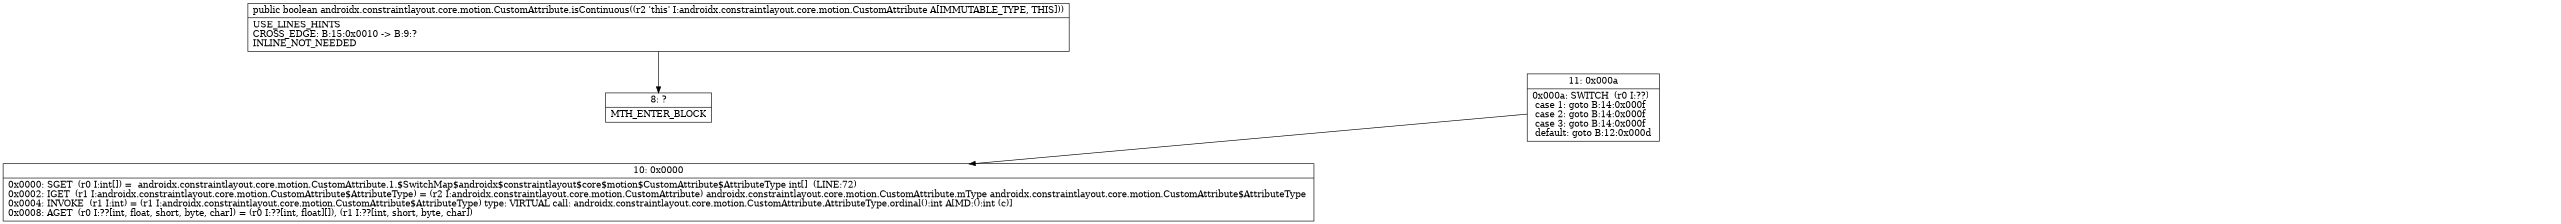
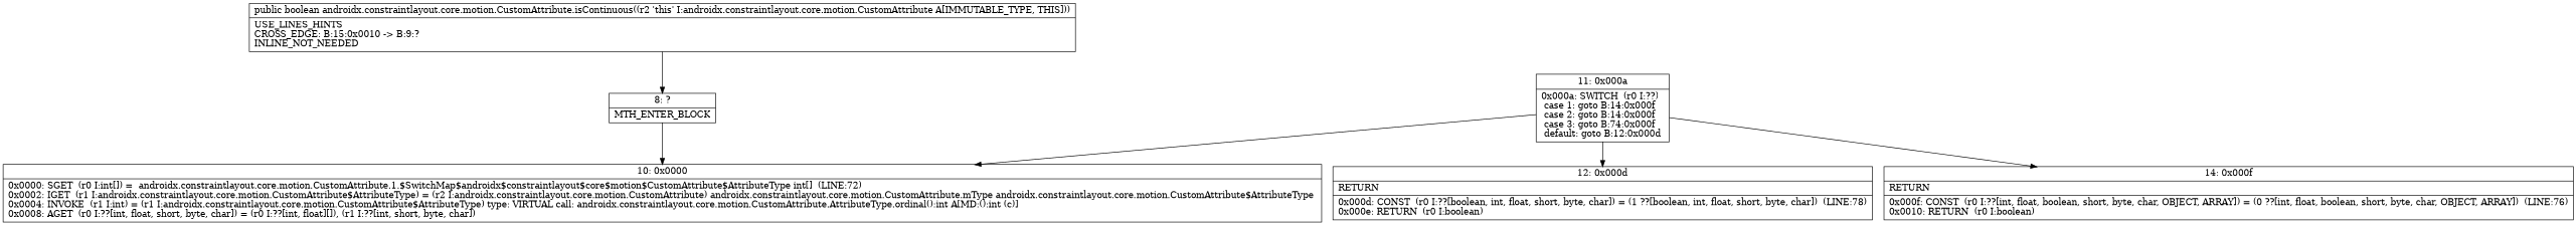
  digraph {
    node [shape=record]
    n1 [label="{8\:\ ?|MTH_ENTER_BLOCK\l}"]
    n2 [label="{10\:\ 0x0000|0x0000: SGET  (r0 I:int[]) =  androidx.constraintlayout.core.motion.CustomAttribute.1.$SwitchMap$androidx$constraintlayout$core$motion$CustomAttribute$AttributeType int[]  (LINE:72)\l0x0002: IGET  (r1 I:androidx.constraintlayout.core.motion.CustomAttribute$AttributeType) = (r2 I:androidx.constraintlayout.core.motion.CustomAttribute) androidx.constraintlayout.core.motion.CustomAttribute.mType androidx.constraintlayout.core.motion.CustomAttribute$AttributeType \l0x0004: INVOKE  (r1 I:int) = (r1 I:androidx.constraintlayout.core.motion.CustomAttribute$AttributeType) type: VIRTUAL call: androidx.constraintlayout.core.motion.CustomAttribute.AttributeType.ordinal():int A[MD:():int (c)]\l0x0008: AGET  (r0 I:??[int, float, short, byte, char]) = (r0 I:??[int, float][]), (r1 I:??[int, short, byte, char]) \l}"]
-   n3 [label="{11\:\ 0x000a|0x000a: SWITCH  (r0 I:??)\l case 1: goto B:14:0x000f\l case 2: goto B:14:0x000f\l case 3: goto B:14:0x000f\l default: goto B:12:0x000d \l}"]
+   n3 [label="{11\:\ 0x000a|0x000a: SWITCH  (r0 I:??)\l case 1: goto B:14:0x000f\l case 2: goto B:14:0x000f\l case 3: goto B:74:0x000f\l default: goto B:12:0x000d \l}"]
+   n4 [label="{12\:\ 0x000d|RETURN\l|0x000d: CONST  (r0 I:??[boolean, int, float, short, byte, char]) = (1 ??[boolean, int, float, short, byte, char])  (LINE:78)\l0x000e: RETURN  (r0 I:boolean) \l}"]
+   n5 [label="{14\:\ 0x000f|RETURN\l|0x000f: CONST  (r0 I:??[int, float, boolean, short, byte, char, OBJECT, ARRAY]) = (0 ??[int, float, boolean, short, byte, char, OBJECT, ARRAY])  (LINE:76)\l0x0010: RETURN  (r0 I:boolean) \l}"]
    n6 [label="{public boolean androidx.constraintlayout.core.motion.CustomAttribute.isContinuous((r2 'this' I:androidx.constraintlayout.core.motion.CustomAttribute A[IMMUTABLE_TYPE, THIS]))  | USE_LINES_HINTS\lCROSS_EDGE: B:15:0x0010 \-\> B:9:?\lINLINE_NOT_NEEDED\l}"]
+   n1 -> n2
    n3 -> n2
+   n3 -> n4
+   n3 -> n5
    n6 -> n1
  }
